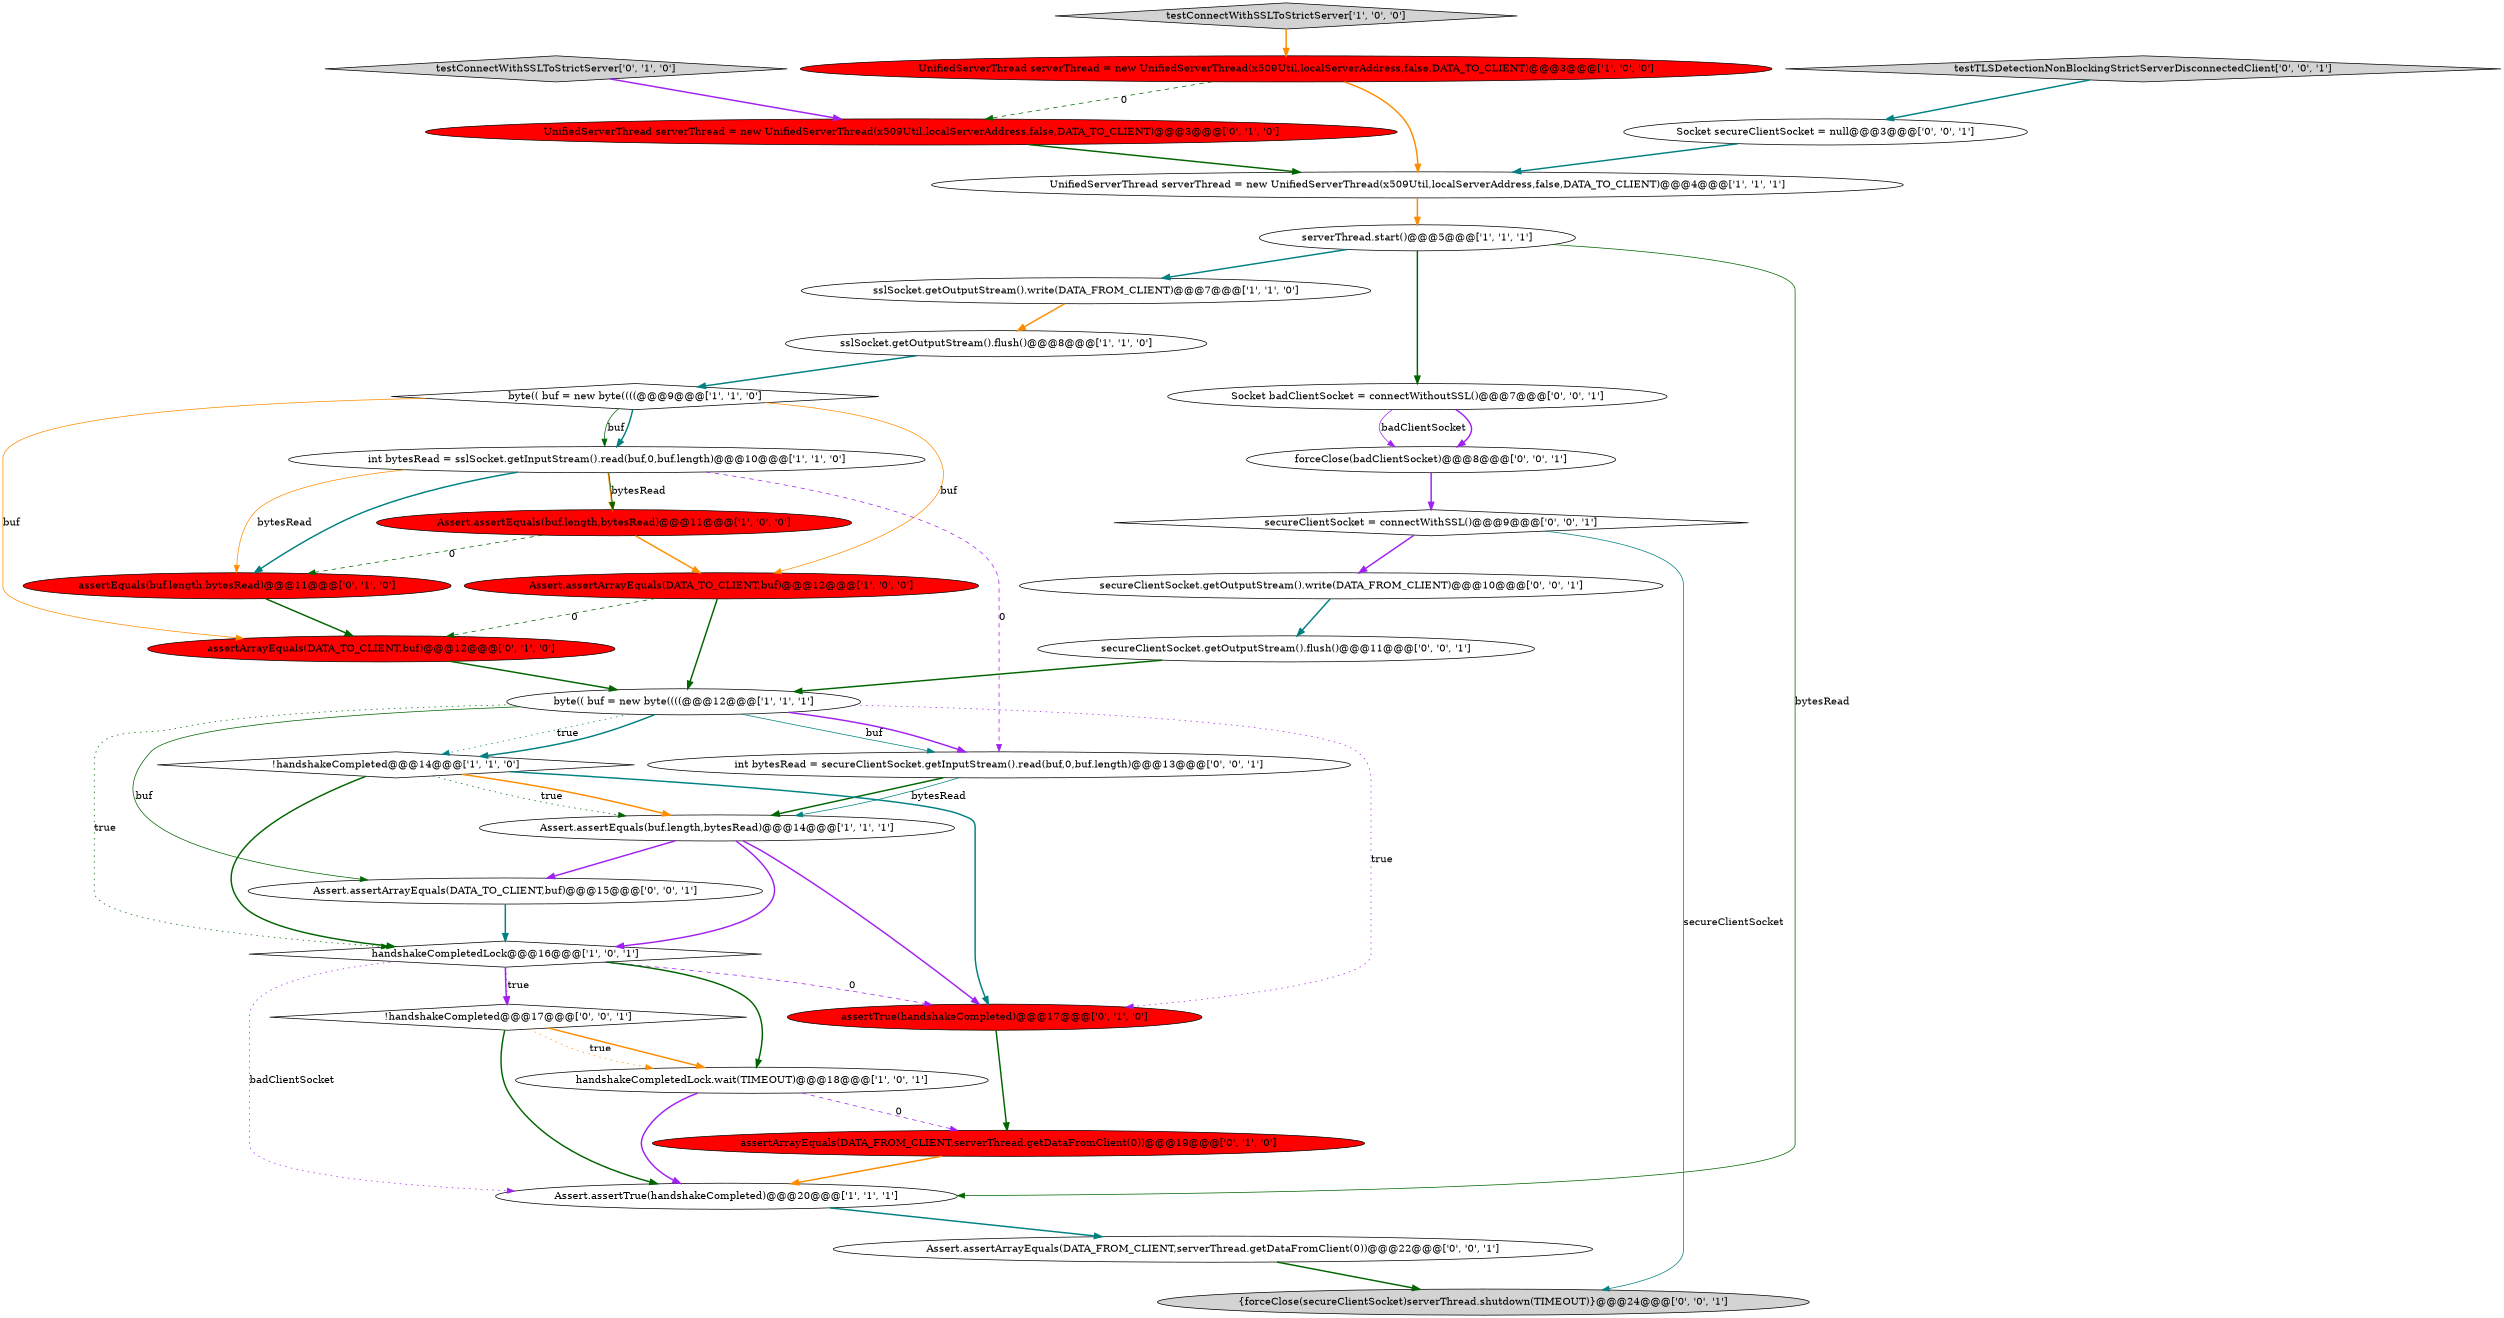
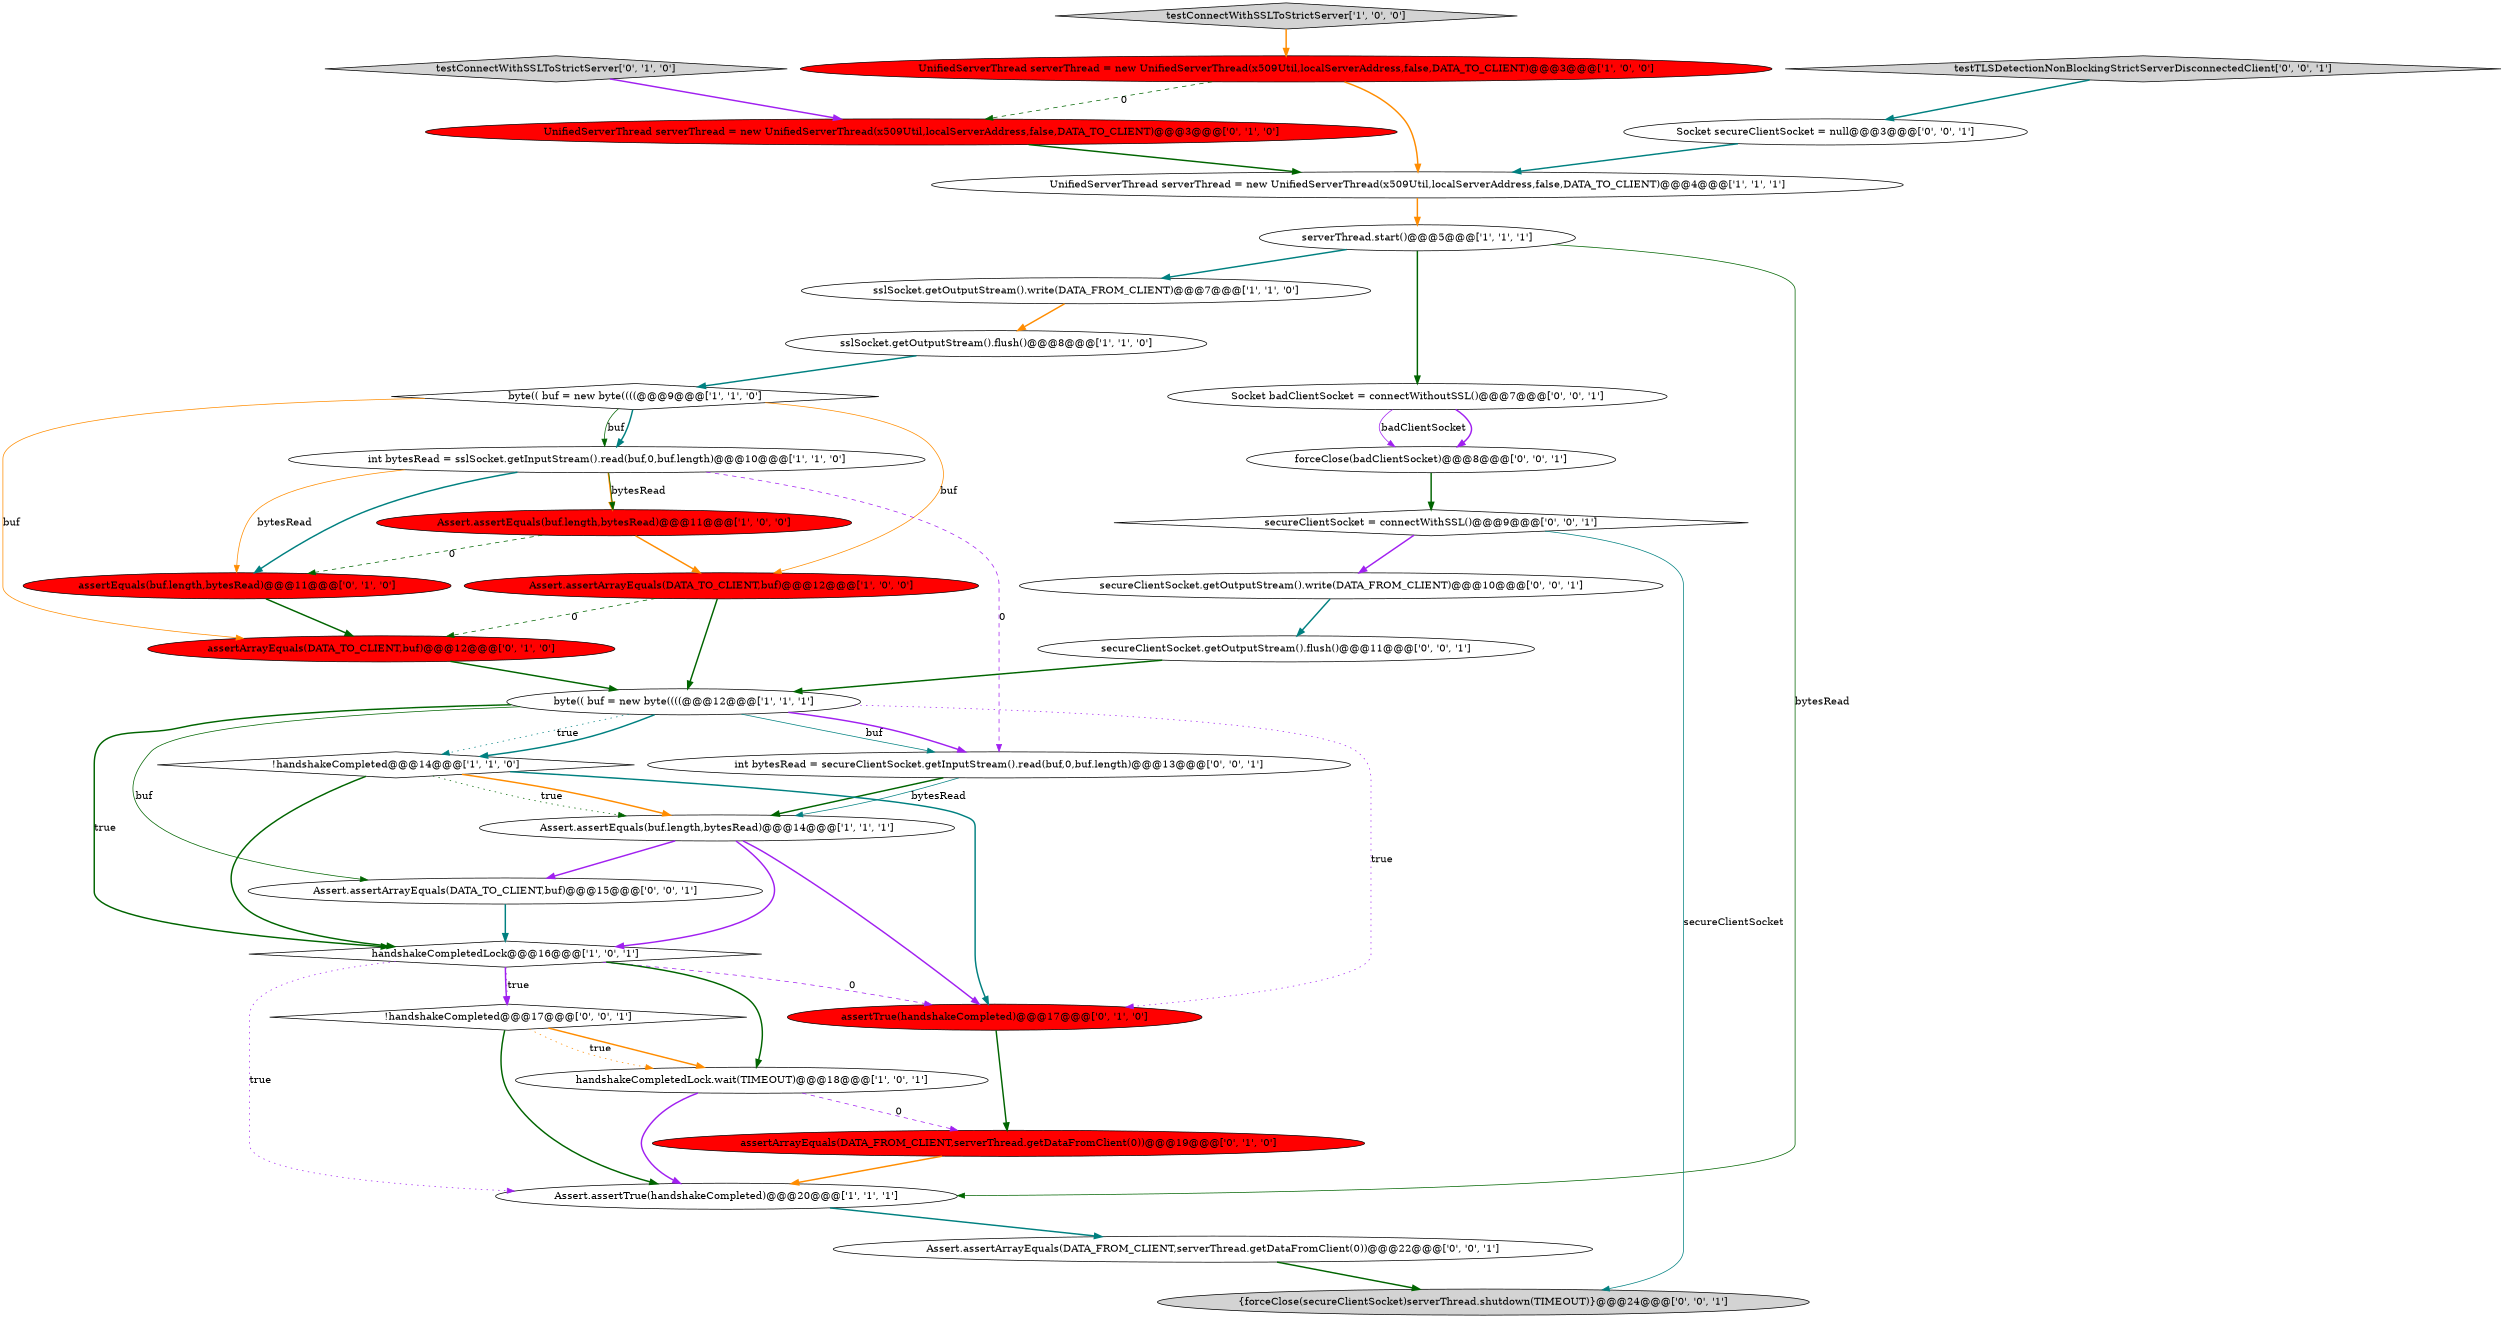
  digraph {
    node [fillcolor=white shape=ellipse style=filled]
    edge [color=darkgreen style=bold]
    n1 [fillcolor=red label="Assert.assertEquals(buf.length,bytesRead)@@@11@@@['1', '0', '0']"]
    n2 [fillcolor=red label="Assert.assertArrayEquals(DATA_TO_CLIENT,buf)@@@12@@@['1', '0', '0']"]
    n3 [fillcolor=red label="assertEquals(buf.length,bytesRead)@@@11@@@['0', '1', '0']"]
    n4 [label="byte(( buf = new byte((((@@@12@@@['1', '1', '1']"]
    n5 [fillcolor=red label="assertArrayEquals(DATA_TO_CLIENT,buf)@@@12@@@['0', '1', '0']"]
    n6 [label="handshakeCompletedLock@@@16@@@['1', '0', '1']" shape=diamond]
    n7 [label="!handshakeCompleted@@@17@@@['0', '0', '1']" shape=diamond]
    n8 [fillcolor=red label="assertTrue(handshakeCompleted)@@@17@@@['0', '1', '0']"]
    n9 [label="handshakeCompletedLock.wait(TIMEOUT)@@@18@@@['1', '0', '1']"]
    n10 [label="Assert.assertTrue(handshakeCompleted)@@@20@@@['1', '1', '1']"]
    n11 [fillcolor=red label="assertArrayEquals(DATA_FROM_CLIENT,serverThread.getDataFromClient(0))@@@19@@@['0', '1', '0']"]
    n12 [label="Assert.assertArrayEquals(DATA_FROM_CLIENT,serverThread.getDataFromClient(0))@@@22@@@['0', '0', '1']"]
    n13 [fillcolor=red label="UnifiedServerThread serverThread = new UnifiedServerThread(x509Util,localServerAddress,false,DATA_TO_CLIENT)@@@3@@@['1', '0', '0']"]
    n14 [fillcolor=red label="UnifiedServerThread serverThread = new UnifiedServerThread(x509Util,localServerAddress,false,DATA_TO_CLIENT)@@@3@@@['0', '1', '0']"]
    n15 [label="UnifiedServerThread serverThread = new UnifiedServerThread(x509Util,localServerAddress,false,DATA_TO_CLIENT)@@@4@@@['1', '1', '1']"]
    n16 [label="serverThread.start()@@@5@@@['1', '1', '1']"]
    n17 [label="sslSocket.getOutputStream().write(DATA_FROM_CLIENT)@@@7@@@['1', '1', '0']"]
    n18 [label="Socket badClientSocket = connectWithoutSSL()@@@7@@@['0', '0', '1']"]
    n19 [label="sslSocket.getOutputStream().flush()@@@8@@@['1', '1', '0']"]
    n20 [label="forceClose(badClientSocket)@@@8@@@['0', '0', '1']"]
    n21 [label="byte(( buf = new byte((((@@@9@@@['1', '1', '0']" shape=diamond]
    n22 [label="int bytesRead = secureClientSocket.getInputStream().read(buf,0,buf.length)@@@13@@@['0', '0', '1']"]
    n23 [label="!handshakeCompleted@@@14@@@['1', '1', '0']" shape=diamond]
    n24 [label="Assert.assertArrayEquals(DATA_TO_CLIENT,buf)@@@15@@@['0', '0', '1']"]
    n25 [label="Assert.assertEquals(buf.length,bytesRead)@@@14@@@['1', '1', '1']"]
    n26 [label="Socket secureClientSocket = null@@@3@@@['0', '0', '1']"]
    n27 [fillcolor=lightgray label="{forceClose(secureClientSocket)serverThread.shutdown(TIMEOUT)}@@@24@@@['0', '0', '1']"]
    n28 [label="int bytesRead = sslSocket.getInputStream().read(buf,0,buf.length)@@@10@@@['1', '1', '0']"]
    n29 [label="secureClientSocket = connectWithSSL()@@@9@@@['0', '0', '1']" shape=diamond]
    n30 [label="secureClientSocket.getOutputStream().write(DATA_FROM_CLIENT)@@@10@@@['0', '0', '1']"]
    n31 [label="secureClientSocket.getOutputStream().flush()@@@11@@@['0', '0', '1']"]
    n32 [fillcolor=lightgray label="testConnectWithSSLToStrictServer['1', '0', '0']" shape=diamond]
    n33 [fillcolor=lightgray label="testTLSDetectionNonBlockingStrictServerDisconnectedClient['0', '0', '1']" shape=diamond]
    n34 [fillcolor=lightgray label="testConnectWithSSLToStrictServer['0', '1', '0']" shape=diamond]
    n1 -> n2 [color=darkorange]
    n1 -> n3 [label=0 style=dashed]
    n2 -> n4
    n2 -> n5 [label=0 style=dashed]
    n3 -> n5
-   n4 -> n6 [label=true style=dotted]
+   n4 -> n6 [label=true]
    n4 -> n8 [color=purple label=true style=dotted]
    n4 -> n22 [color=teal label=buf style=solid]
    n4 -> n22 [color=purple]
    n4 -> n23 [color=teal label=true style=dotted]
    n4 -> n23 [color=teal]
    n4 -> n24 [label=buf style=solid]
    n5 -> n4
    n6 -> n7 [color=purple]
    n6 -> n7 [color=purple label=true style=dotted]
    n6 -> n8 [color=purple label=0 style=dashed]
    n6 -> n9
-   n6 -> n10 [color=purple label=badClientSocket style=dotted]
+   n6 -> n10 [color=purple label=true style=dotted]
    n7 -> n9 [color=darkorange]
    n7 -> n9 [color=darkorange label=true style=dotted]
    n7 -> n10
    n8 -> n11
    n9 -> n10 [color=purple]
    n9 -> n11 [color=purple label=0 style=dashed]
    n10 -> n12 [color=teal]
    n11 -> n10 [color=darkorange]
    n12 -> n27
    n13 -> n14 [label=0 style=dashed]
    n13 -> n15 [color=darkorange]
    n14 -> n15
    n15 -> n16 [color=darkorange]
    n16 -> n10 [label=bytesRead style=solid]
    n16 -> n17 [color=teal]
    n16 -> n18
    n17 -> n19 [color=darkorange]
    n18 -> n20 [color=purple]
    n18 -> n20 [color=purple label=badClientSocket style=solid]
    n19 -> n21 [color=teal]
-   n20 -> n29 [color=purple]
+   n20 -> n29
    n21 -> n2 [color=darkorange label=buf style=solid]
    n21 -> n5 [color=darkorange label=buf style=solid]
    n21 -> n28 [label=buf style=solid]
    n21 -> n28 [color=teal]
    n22 -> n25
    n22 -> n25 [color=teal label=bytesRead style=solid]
    n23 -> n6
    n23 -> n8 [color=teal]
    n23 -> n25 [label=true style=dotted]
    n23 -> n25 [color=darkorange]
    n24 -> n6 [color=teal]
    n25 -> n6 [color=purple]
    n25 -> n8 [color=purple]
    n25 -> n24 [color=purple]
    n26 -> n15 [color=teal]
    n28 -> n1 [color=darkorange]
    n28 -> n1 [label=bytesRead style=solid]
    n28 -> n3 [color=teal]
    n28 -> n3 [color=darkorange label=bytesRead style=solid]
    n28 -> n22 [color=purple label=0 style=dashed]
    n29 -> n27 [color=teal label=secureClientSocket style=solid]
    n29 -> n30 [color=purple]
    n30 -> n31 [color=teal]
    n31 -> n4
    n32 -> n13 [color=darkorange]
    n33 -> n26 [color=teal]
    n34 -> n14 [color=purple]
  }
